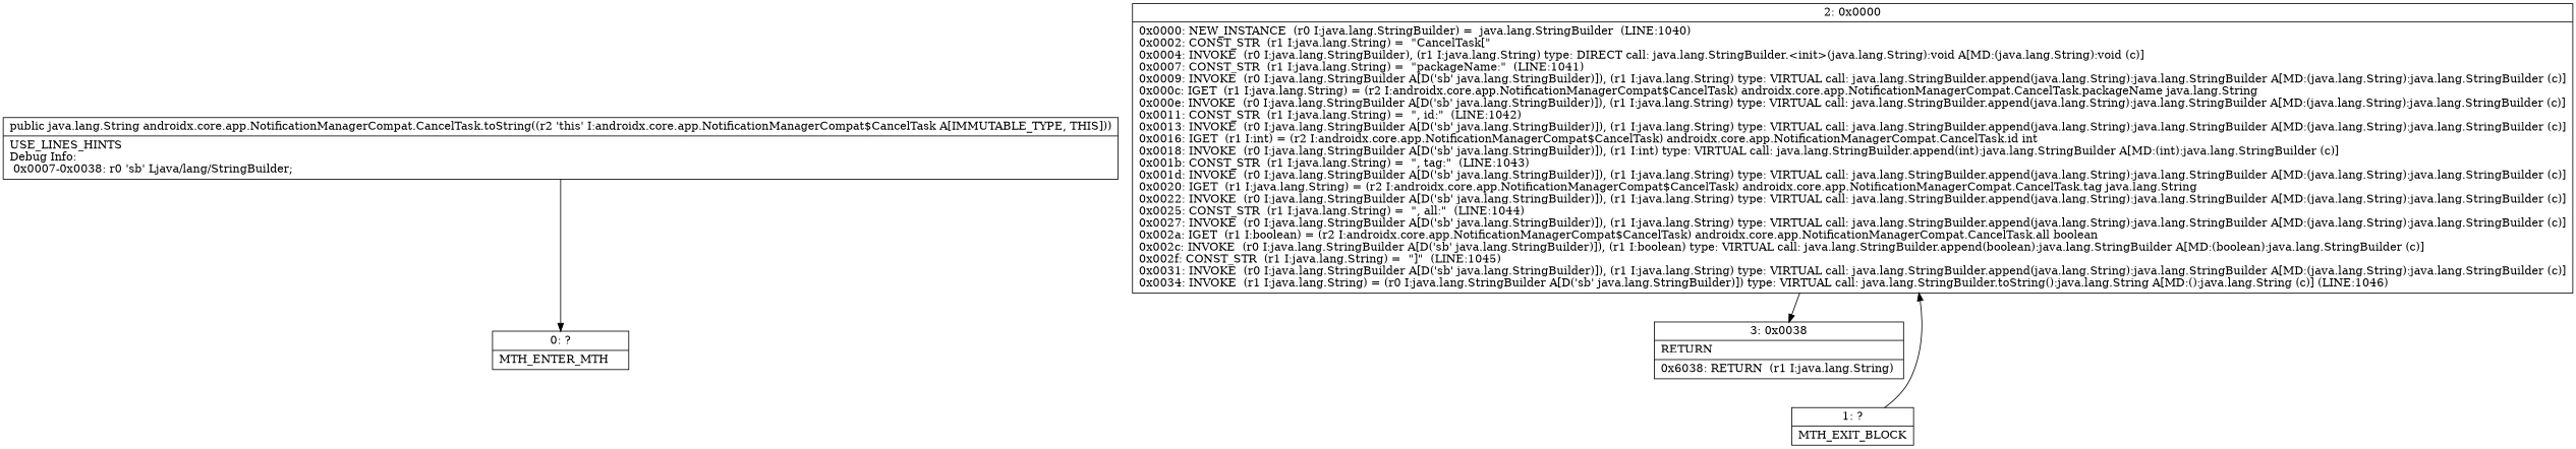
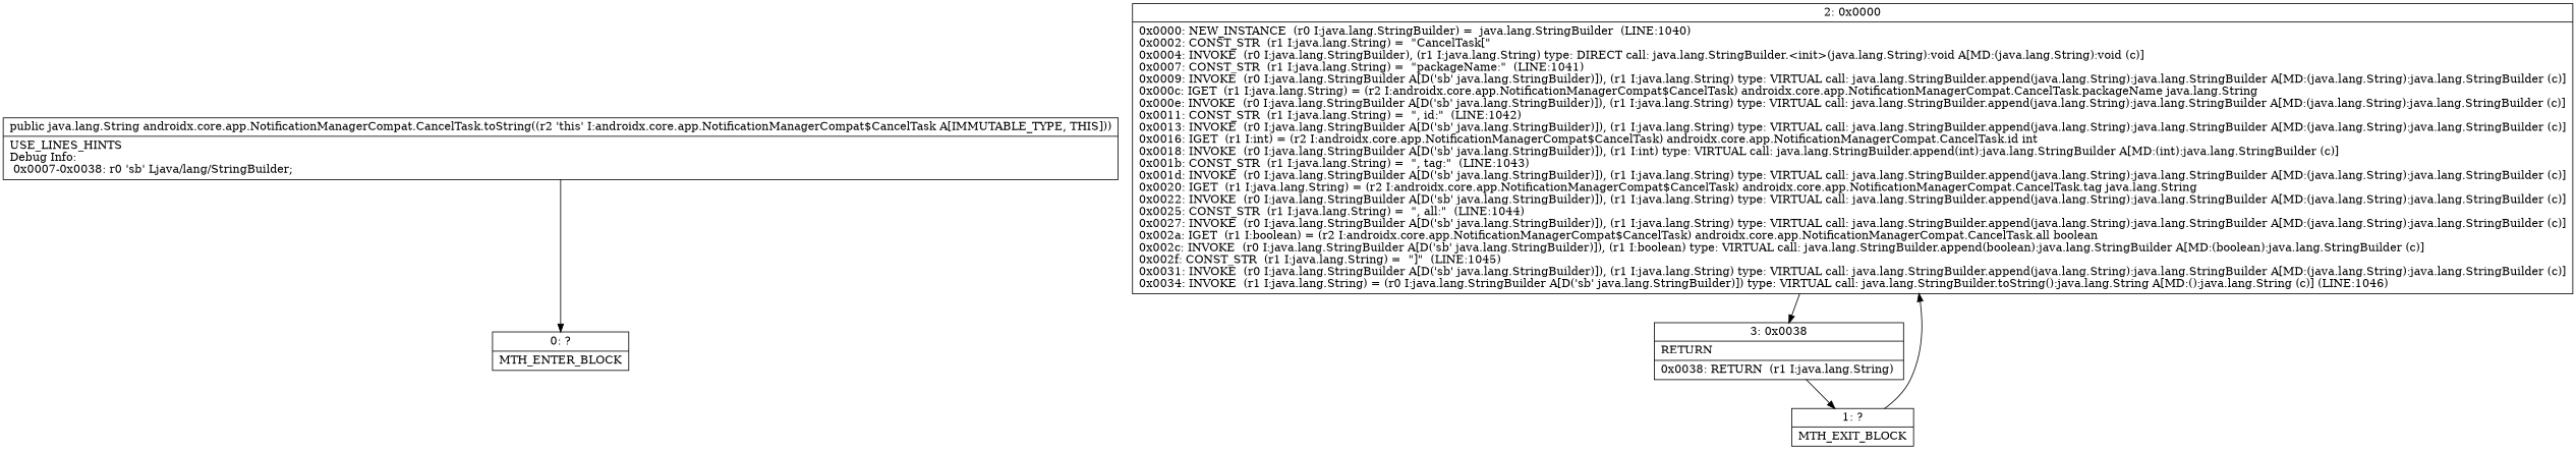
  digraph {
    node [shape=record]
-   n1 [label="{0\:\ ?|MTH_ENTER_MTH\l}"]
+   n1 [label="{0\:\ ?|MTH_ENTER_BLOCK\l}"]
    n2 [label="{2\:\ 0x0000|0x0000: NEW_INSTANCE  (r0 I:java.lang.StringBuilder) =  java.lang.StringBuilder  (LINE:1040)\l0x0002: CONST_STR  (r1 I:java.lang.String) =  \"CancelTask[\" \l0x0004: INVOKE  (r0 I:java.lang.StringBuilder), (r1 I:java.lang.String) type: DIRECT call: java.lang.StringBuilder.\<init\>(java.lang.String):void A[MD:(java.lang.String):void (c)]\l0x0007: CONST_STR  (r1 I:java.lang.String) =  \"packageName:\"  (LINE:1041)\l0x0009: INVOKE  (r0 I:java.lang.StringBuilder A[D('sb' java.lang.StringBuilder)]), (r1 I:java.lang.String) type: VIRTUAL call: java.lang.StringBuilder.append(java.lang.String):java.lang.StringBuilder A[MD:(java.lang.String):java.lang.StringBuilder (c)]\l0x000c: IGET  (r1 I:java.lang.String) = (r2 I:androidx.core.app.NotificationManagerCompat$CancelTask) androidx.core.app.NotificationManagerCompat.CancelTask.packageName java.lang.String \l0x000e: INVOKE  (r0 I:java.lang.StringBuilder A[D('sb' java.lang.StringBuilder)]), (r1 I:java.lang.String) type: VIRTUAL call: java.lang.StringBuilder.append(java.lang.String):java.lang.StringBuilder A[MD:(java.lang.String):java.lang.StringBuilder (c)]\l0x0011: CONST_STR  (r1 I:java.lang.String) =  \", id:\"  (LINE:1042)\l0x0013: INVOKE  (r0 I:java.lang.StringBuilder A[D('sb' java.lang.StringBuilder)]), (r1 I:java.lang.String) type: VIRTUAL call: java.lang.StringBuilder.append(java.lang.String):java.lang.StringBuilder A[MD:(java.lang.String):java.lang.StringBuilder (c)]\l0x0016: IGET  (r1 I:int) = (r2 I:androidx.core.app.NotificationManagerCompat$CancelTask) androidx.core.app.NotificationManagerCompat.CancelTask.id int \l0x0018: INVOKE  (r0 I:java.lang.StringBuilder A[D('sb' java.lang.StringBuilder)]), (r1 I:int) type: VIRTUAL call: java.lang.StringBuilder.append(int):java.lang.StringBuilder A[MD:(int):java.lang.StringBuilder (c)]\l0x001b: CONST_STR  (r1 I:java.lang.String) =  \", tag:\"  (LINE:1043)\l0x001d: INVOKE  (r0 I:java.lang.StringBuilder A[D('sb' java.lang.StringBuilder)]), (r1 I:java.lang.String) type: VIRTUAL call: java.lang.StringBuilder.append(java.lang.String):java.lang.StringBuilder A[MD:(java.lang.String):java.lang.StringBuilder (c)]\l0x0020: IGET  (r1 I:java.lang.String) = (r2 I:androidx.core.app.NotificationManagerCompat$CancelTask) androidx.core.app.NotificationManagerCompat.CancelTask.tag java.lang.String \l0x0022: INVOKE  (r0 I:java.lang.StringBuilder A[D('sb' java.lang.StringBuilder)]), (r1 I:java.lang.String) type: VIRTUAL call: java.lang.StringBuilder.append(java.lang.String):java.lang.StringBuilder A[MD:(java.lang.String):java.lang.StringBuilder (c)]\l0x0025: CONST_STR  (r1 I:java.lang.String) =  \", all:\"  (LINE:1044)\l0x0027: INVOKE  (r0 I:java.lang.StringBuilder A[D('sb' java.lang.StringBuilder)]), (r1 I:java.lang.String) type: VIRTUAL call: java.lang.StringBuilder.append(java.lang.String):java.lang.StringBuilder A[MD:(java.lang.String):java.lang.StringBuilder (c)]\l0x002a: IGET  (r1 I:boolean) = (r2 I:androidx.core.app.NotificationManagerCompat$CancelTask) androidx.core.app.NotificationManagerCompat.CancelTask.all boolean \l0x002c: INVOKE  (r0 I:java.lang.StringBuilder A[D('sb' java.lang.StringBuilder)]), (r1 I:boolean) type: VIRTUAL call: java.lang.StringBuilder.append(boolean):java.lang.StringBuilder A[MD:(boolean):java.lang.StringBuilder (c)]\l0x002f: CONST_STR  (r1 I:java.lang.String) =  \"]\"  (LINE:1045)\l0x0031: INVOKE  (r0 I:java.lang.StringBuilder A[D('sb' java.lang.StringBuilder)]), (r1 I:java.lang.String) type: VIRTUAL call: java.lang.StringBuilder.append(java.lang.String):java.lang.StringBuilder A[MD:(java.lang.String):java.lang.StringBuilder (c)]\l0x0034: INVOKE  (r1 I:java.lang.String) = (r0 I:java.lang.StringBuilder A[D('sb' java.lang.StringBuilder)]) type: VIRTUAL call: java.lang.StringBuilder.toString():java.lang.String A[MD:():java.lang.String (c)] (LINE:1046)\l}"]
-   n3 [label="{3\:\ 0x0038|RETURN\l|0x6038: RETURN  (r1 I:java.lang.String) \l}"]
+   n3 [label="{3\:\ 0x0038|RETURN\l|0x0038: RETURN  (r1 I:java.lang.String) \l}"]
    n4 [label="{1\:\ ?|MTH_EXIT_BLOCK\l}"]
    n5 [label="{public java.lang.String androidx.core.app.NotificationManagerCompat.CancelTask.toString((r2 'this' I:androidx.core.app.NotificationManagerCompat$CancelTask A[IMMUTABLE_TYPE, THIS]))  | USE_LINES_HINTS\lDebug Info:\l  0x0007\-0x0038: r0 'sb' Ljava\/lang\/StringBuilder;\l}"]
    n2 -> n3
+   n3 -> n4
    n4 -> n2
    n5 -> n1
  }
